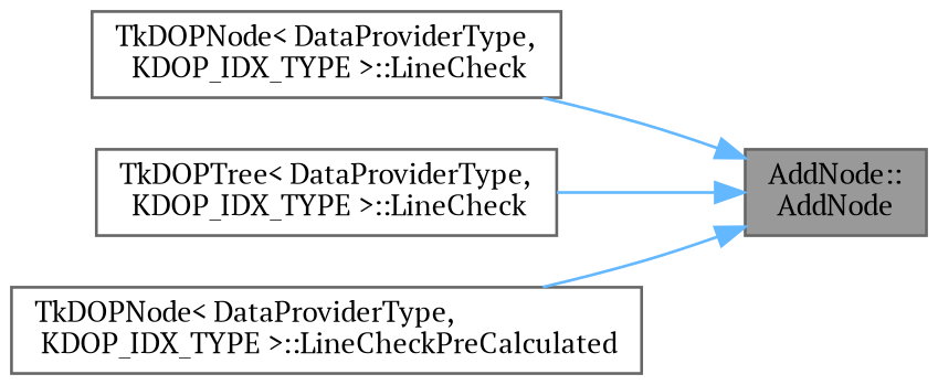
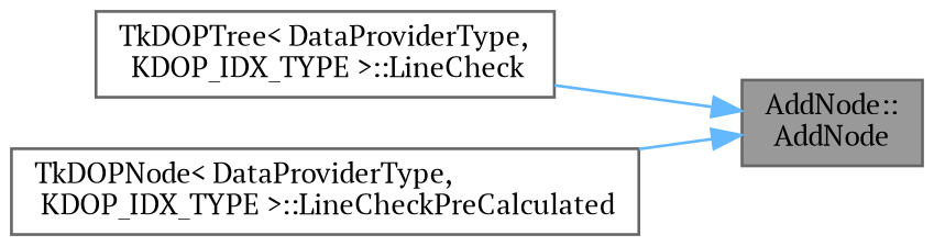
  digraph {
    fontname="PT Serif"
    rankdir=RL
    node [color=grey40 fillcolor=white fontname="PT Serif" fontsize=10 shape=box style=filled]
    edge [color=steelblue1 dir=back fontname="PT Serif" fontsize=10 labelfontname=Helvetica labelfontsize=10 style=solid]
    n1 [color=gray40 fillcolor=grey60 fontcolor=black height=0.2 label="AddNode::\lAddNode" width=0.4]
-   n2 [height=0.2 label="TkDOPNode\< DataProviderType,\l KDOP_IDX_TYPE \>::LineCheck" width=0.4]
    n3 [height=0.2 label="TkDOPTree\< DataProviderType,\l KDOP_IDX_TYPE \>::LineCheck" width=0.4]
    n4 [height=0.2 label="TkDOPNode\< DataProviderType,\l KDOP_IDX_TYPE \>::LineCheckPreCalculated" width=0.4]
-   n1 -> n2
    n1 -> n3
    n1 -> n4
  }
